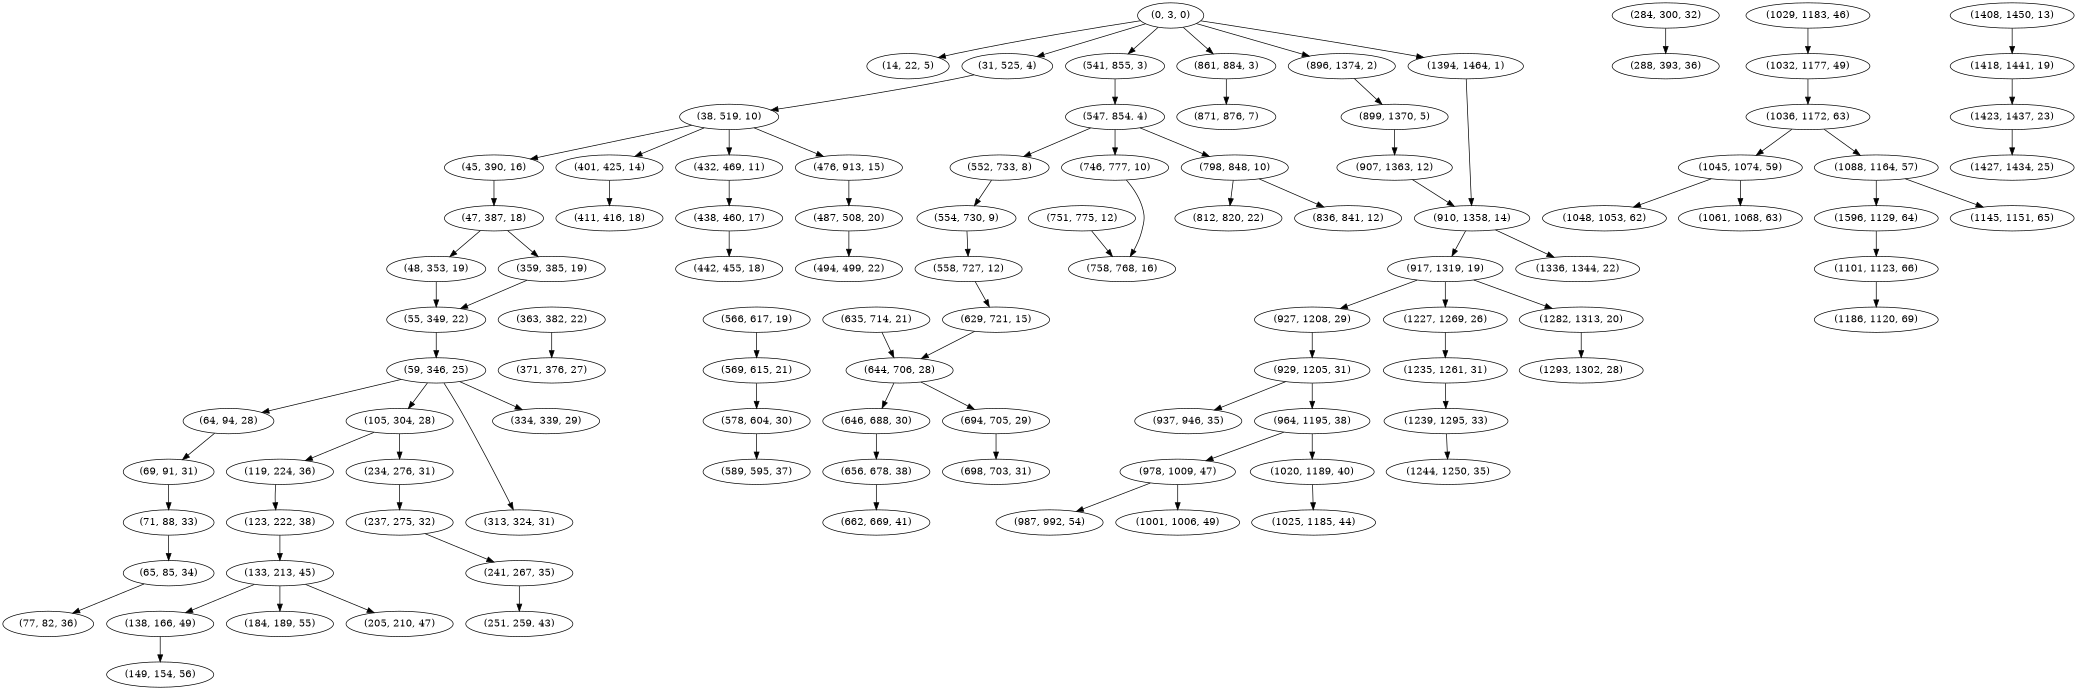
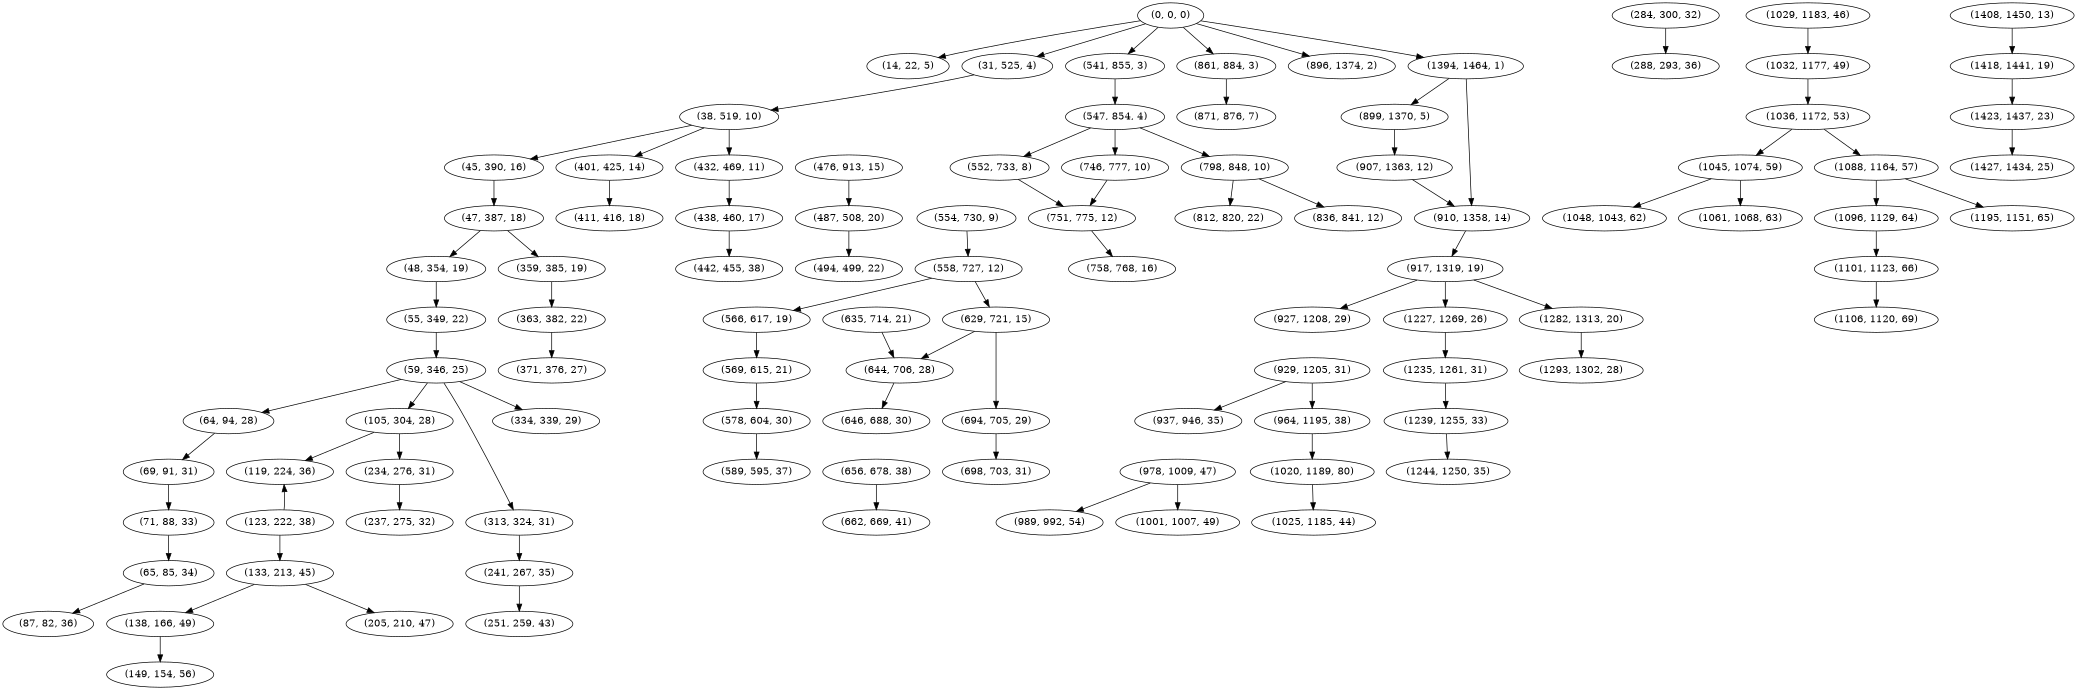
  digraph {
-   "(0, 0, 0)" [label="(0, 3, 0)"]
+   "(0, 0, 0)"
    "(14, 22, 5)"
    "(31, 525, 4)"
    "(541, 855, 3)"
    "(861, 884, 3)"
    "(896, 1374, 2)"
    "(1394, 1464, 1)"
    "(38, 519, 10)"
    "(547, 854, 4)"
    "(871, 876, 7)"
    "(899, 1370, 5)"
    "(910, 1358, 14)"
    "(45, 390, 16)"
    "(401, 425, 14)"
    "(432, 469, 11)"
    n16 [label="(476, 913, 15)"]
    "(47, 387, 18)"
    "(411, 416, 18)"
    "(438, 460, 17)"
    "(487, 508, 20)"
-   "(48, 353, 19)"
+   "(48, 353, 19)" [label="(48, 354, 19)"]
    "(359, 385, 19)"
    "(55, 349, 22)"
    "(363, 382, 22)"
    "(59, 346, 25)"
    "(64, 94, 28)"
    "(105, 304, 28)"
    "(313, 324, 31)"
    "(334, 339, 29)"
    "(69, 91, 31)"
    "(119, 224, 36)"
    "(234, 276, 31)"
    "(71, 88, 33)"
    n34 [label="(65, 85, 34)"]
-   "(77, 82, 36)"
+   "(77, 82, 36)" [label="(87, 82, 36)"]
    "(123, 222, 38)"
    "(237, 275, 32)"
    "(284, 300, 32)"
-   "(288, 293, 36)" [label="(288, 393, 36)"]
+   "(288, 293, 36)"
    "(133, 213, 45)"
    "(138, 166, 49)"
-   "(184, 189, 55)"
    "(205, 210, 47)"
    "(149, 154, 56)"
    "(241, 267, 35)"
    "(251, 259, 43)"
    "(371, 376, 27)"
-   "(442, 455, 18)"
+   "(442, 455, 18)" [label="(442, 455, 38)"]
    "(494, 499, 22)"
    "(552, 733, 8)"
    "(746, 777, 10)"
    "(798, 848, 10)"
    "(554, 730, 9)"
    "(751, 775, 12)"
    "(812, 820, 22)"
    "(836, 841, 12)"
    "(558, 727, 12)"
    "(566, 617, 19)"
    "(629, 721, 15)"
    "(569, 615, 21)"
    "(644, 706, 28)"
    "(578, 604, 30)"
    "(589, 595, 37)"
    "(635, 714, 21)"
    "(646, 688, 30)"
    "(694, 705, 29)"
    "(656, 678, 38)"
    "(698, 703, 31)"
    "(662, 669, 41)"
    "(758, 768, 16)"
    "(907, 1363, 12)"
    "(917, 1319, 19)"
-   "(1336, 1344, 22)"
    "(927, 1208, 29)"
    "(1227, 1269, 26)"
    "(1282, 1313, 20)"
    "(929, 1205, 31)"
    "(1235, 1261, 31)"
    "(1293, 1302, 28)"
    "(937, 946, 35)"
    "(964, 1195, 38)"
    "(978, 1009, 47)"
-   "(1020, 1189, 40)"
-   "(987, 992, 54)"
-   "(1001, 1007, 49)" [label="(1001, 1006, 49)"]
+   "(1020, 1189, 40)" [label="(1020, 1189, 80)"]
+   "(987, 992, 54)" [label="(989, 992, 54)"]
+   "(1001, 1007, 49)"
    "(1025, 1185, 44)"
    "(1029, 1183, 46)"
    "(1032, 1177, 49)"
-   "(1036, 1172, 53)" [label="(1036, 1172, 63)"]
+   "(1036, 1172, 53)"
    "(1045, 1074, 59)"
    "(1088, 1164, 57)"
-   "(1048, 1053, 62)"
+   "(1048, 1053, 62)" [label="(1048, 1043, 62)"]
    "(1061, 1068, 63)"
-   "(1096, 1129, 64)" [label="(1596, 1129, 64)"]
-   "(1145, 1151, 65)"
+   "(1096, 1129, 64)"
+   "(1145, 1151, 65)" [label="(1195, 1151, 65)"]
    "(1101, 1123, 66)"
-   "(1106, 1120, 69)" [label="(1186, 1120, 69)"]
-   "(1239, 1255, 33)" [label="(1239, 1295, 33)"]
+   "(1106, 1120, 69)"
+   "(1239, 1255, 33)"
    "(1244, 1250, 35)"
    "(1408, 1450, 13)"
    "(1418, 1441, 19)"
    "(1423, 1437, 23)"
    "(1427, 1434, 25)"
    "(0, 0, 0)" -> "(14, 22, 5)"
    "(0, 0, 0)" -> "(31, 525, 4)"
    "(0, 0, 0)" -> "(541, 855, 3)"
    "(0, 0, 0)" -> "(861, 884, 3)"
    "(0, 0, 0)" -> "(896, 1374, 2)"
    "(0, 0, 0)" -> "(1394, 1464, 1)"
    "(31, 525, 4)" -> "(38, 519, 10)"
    "(541, 855, 3)" -> "(547, 854, 4)"
    "(861, 884, 3)" -> "(871, 876, 7)"
-   "(896, 1374, 2)" -> "(899, 1370, 5)"
+   "(1394, 1464, 1)" -> "(899, 1370, 5)"
    "(1394, 1464, 1)" -> "(910, 1358, 14)"
    "(38, 519, 10)" -> "(45, 390, 16)"
    "(38, 519, 10)" -> "(401, 425, 14)"
    "(38, 519, 10)" -> "(432, 469, 11)"
-   "(38, 519, 10)" -> n16
    "(547, 854, 4)" -> "(552, 733, 8)"
    "(547, 854, 4)" -> "(746, 777, 10)"
    "(547, 854, 4)" -> "(798, 848, 10)"
    "(899, 1370, 5)" -> "(907, 1363, 12)"
    "(910, 1358, 14)" -> "(917, 1319, 19)"
-   "(910, 1358, 14)" -> "(1336, 1344, 22)"
    "(45, 390, 16)" -> "(47, 387, 18)"
    "(401, 425, 14)" -> "(411, 416, 18)"
    "(432, 469, 11)" -> "(438, 460, 17)"
    n16 -> "(487, 508, 20)"
    "(47, 387, 18)" -> "(48, 353, 19)"
    "(47, 387, 18)" -> "(359, 385, 19)"
    "(438, 460, 17)" -> "(442, 455, 18)"
    "(487, 508, 20)" -> "(494, 499, 22)"
    "(48, 353, 19)" -> "(55, 349, 22)"
-   "(359, 385, 19)" -> "(55, 349, 22)"
+   "(359, 385, 19)" -> "(363, 382, 22)"
    "(55, 349, 22)" -> "(59, 346, 25)"
    "(363, 382, 22)" -> "(371, 376, 27)"
    "(59, 346, 25)" -> "(64, 94, 28)"
    "(59, 346, 25)" -> "(105, 304, 28)"
    "(59, 346, 25)" -> "(313, 324, 31)"
    "(59, 346, 25)" -> "(334, 339, 29)"
    "(64, 94, 28)" -> "(69, 91, 31)"
    "(105, 304, 28)" -> "(119, 224, 36)"
    "(105, 304, 28)" -> "(234, 276, 31)"
    "(69, 91, 31)" -> "(71, 88, 33)"
-   "(119, 224, 36)" -> "(123, 222, 38)"
+   "(123, 222, 38)" -> "(119, 224, 36)"
    "(234, 276, 31)" -> "(237, 275, 32)"
    "(71, 88, 33)" -> n34
    n34 -> "(77, 82, 36)"
    "(123, 222, 38)" -> "(133, 213, 45)"
-   "(237, 275, 32)" -> "(241, 267, 35)"
+   "(313, 324, 31)" -> "(241, 267, 35)"
    "(284, 300, 32)" -> "(288, 293, 36)"
    "(133, 213, 45)" -> "(138, 166, 49)"
-   "(133, 213, 45)" -> "(184, 189, 55)"
    "(133, 213, 45)" -> "(205, 210, 47)"
    "(138, 166, 49)" -> "(149, 154, 56)"
    "(241, 267, 35)" -> "(251, 259, 43)"
-   "(552, 733, 8)" -> "(554, 730, 9)"
-   "(746, 777, 10)" -> "(758, 768, 16)"
+   "(552, 733, 8)" -> "(751, 775, 12)"
+   "(746, 777, 10)" -> "(751, 775, 12)"
    "(798, 848, 10)" -> "(812, 820, 22)"
    "(798, 848, 10)" -> "(836, 841, 12)"
    "(554, 730, 9)" -> "(558, 727, 12)"
    "(751, 775, 12)" -> "(758, 768, 16)"
+   "(558, 727, 12)" -> "(566, 617, 19)"
    "(558, 727, 12)" -> "(629, 721, 15)"
    "(566, 617, 19)" -> "(569, 615, 21)"
    "(629, 721, 15)" -> "(644, 706, 28)"
    "(569, 615, 21)" -> "(578, 604, 30)"
    "(644, 706, 28)" -> "(646, 688, 30)"
-   "(644, 706, 28)" -> "(694, 705, 29)"
+   "(629, 721, 15)" -> "(694, 705, 29)"
    "(578, 604, 30)" -> "(589, 595, 37)"
    "(635, 714, 21)" -> "(644, 706, 28)"
-   "(646, 688, 30)" -> "(656, 678, 38)"
    "(694, 705, 29)" -> "(698, 703, 31)"
    "(656, 678, 38)" -> "(662, 669, 41)"
    "(907, 1363, 12)" -> "(910, 1358, 14)"
    "(917, 1319, 19)" -> "(927, 1208, 29)"
    "(917, 1319, 19)" -> "(1227, 1269, 26)"
    "(917, 1319, 19)" -> "(1282, 1313, 20)"
-   "(927, 1208, 29)" -> "(929, 1205, 31)"
    "(1227, 1269, 26)" -> "(1235, 1261, 31)"
    "(1282, 1313, 20)" -> "(1293, 1302, 28)"
    "(929, 1205, 31)" -> "(937, 946, 35)"
    "(929, 1205, 31)" -> "(964, 1195, 38)"
    "(1235, 1261, 31)" -> "(1239, 1255, 33)"
-   "(964, 1195, 38)" -> "(978, 1009, 47)"
    "(964, 1195, 38)" -> "(1020, 1189, 40)"
    "(978, 1009, 47)" -> "(987, 992, 54)"
    "(978, 1009, 47)" -> "(1001, 1007, 49)"
    "(1020, 1189, 40)" -> "(1025, 1185, 44)"
    "(1029, 1183, 46)" -> "(1032, 1177, 49)"
    "(1032, 1177, 49)" -> "(1036, 1172, 53)"
    "(1036, 1172, 53)" -> "(1045, 1074, 59)"
    "(1036, 1172, 53)" -> "(1088, 1164, 57)"
    "(1045, 1074, 59)" -> "(1048, 1053, 62)"
    "(1045, 1074, 59)" -> "(1061, 1068, 63)"
    "(1088, 1164, 57)" -> "(1096, 1129, 64)"
    "(1088, 1164, 57)" -> "(1145, 1151, 65)"
    "(1096, 1129, 64)" -> "(1101, 1123, 66)"
    "(1101, 1123, 66)" -> "(1106, 1120, 69)"
    "(1239, 1255, 33)" -> "(1244, 1250, 35)"
    "(1408, 1450, 13)" -> "(1418, 1441, 19)"
    "(1418, 1441, 19)" -> "(1423, 1437, 23)"
    "(1423, 1437, 23)" -> "(1427, 1434, 25)"
  }
